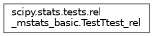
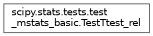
  digraph {
    rankdir=LR
-   n1 [color=grey40 fillcolor=white fontname=Helvetica fontsize=10 height=0.2 label="scipy.stats.tests.rel\l_mstats_basic.TestTtest_rel" shape=box style=filled width=0.4]
+   n1 [color=grey40 fillcolor=white fontname=Helvetica fontsize=10 height=0.2 label="scipy.stats.tests.test\l_mstats_basic.TestTtest_rel" shape=box style=filled width=0.4]
  }
